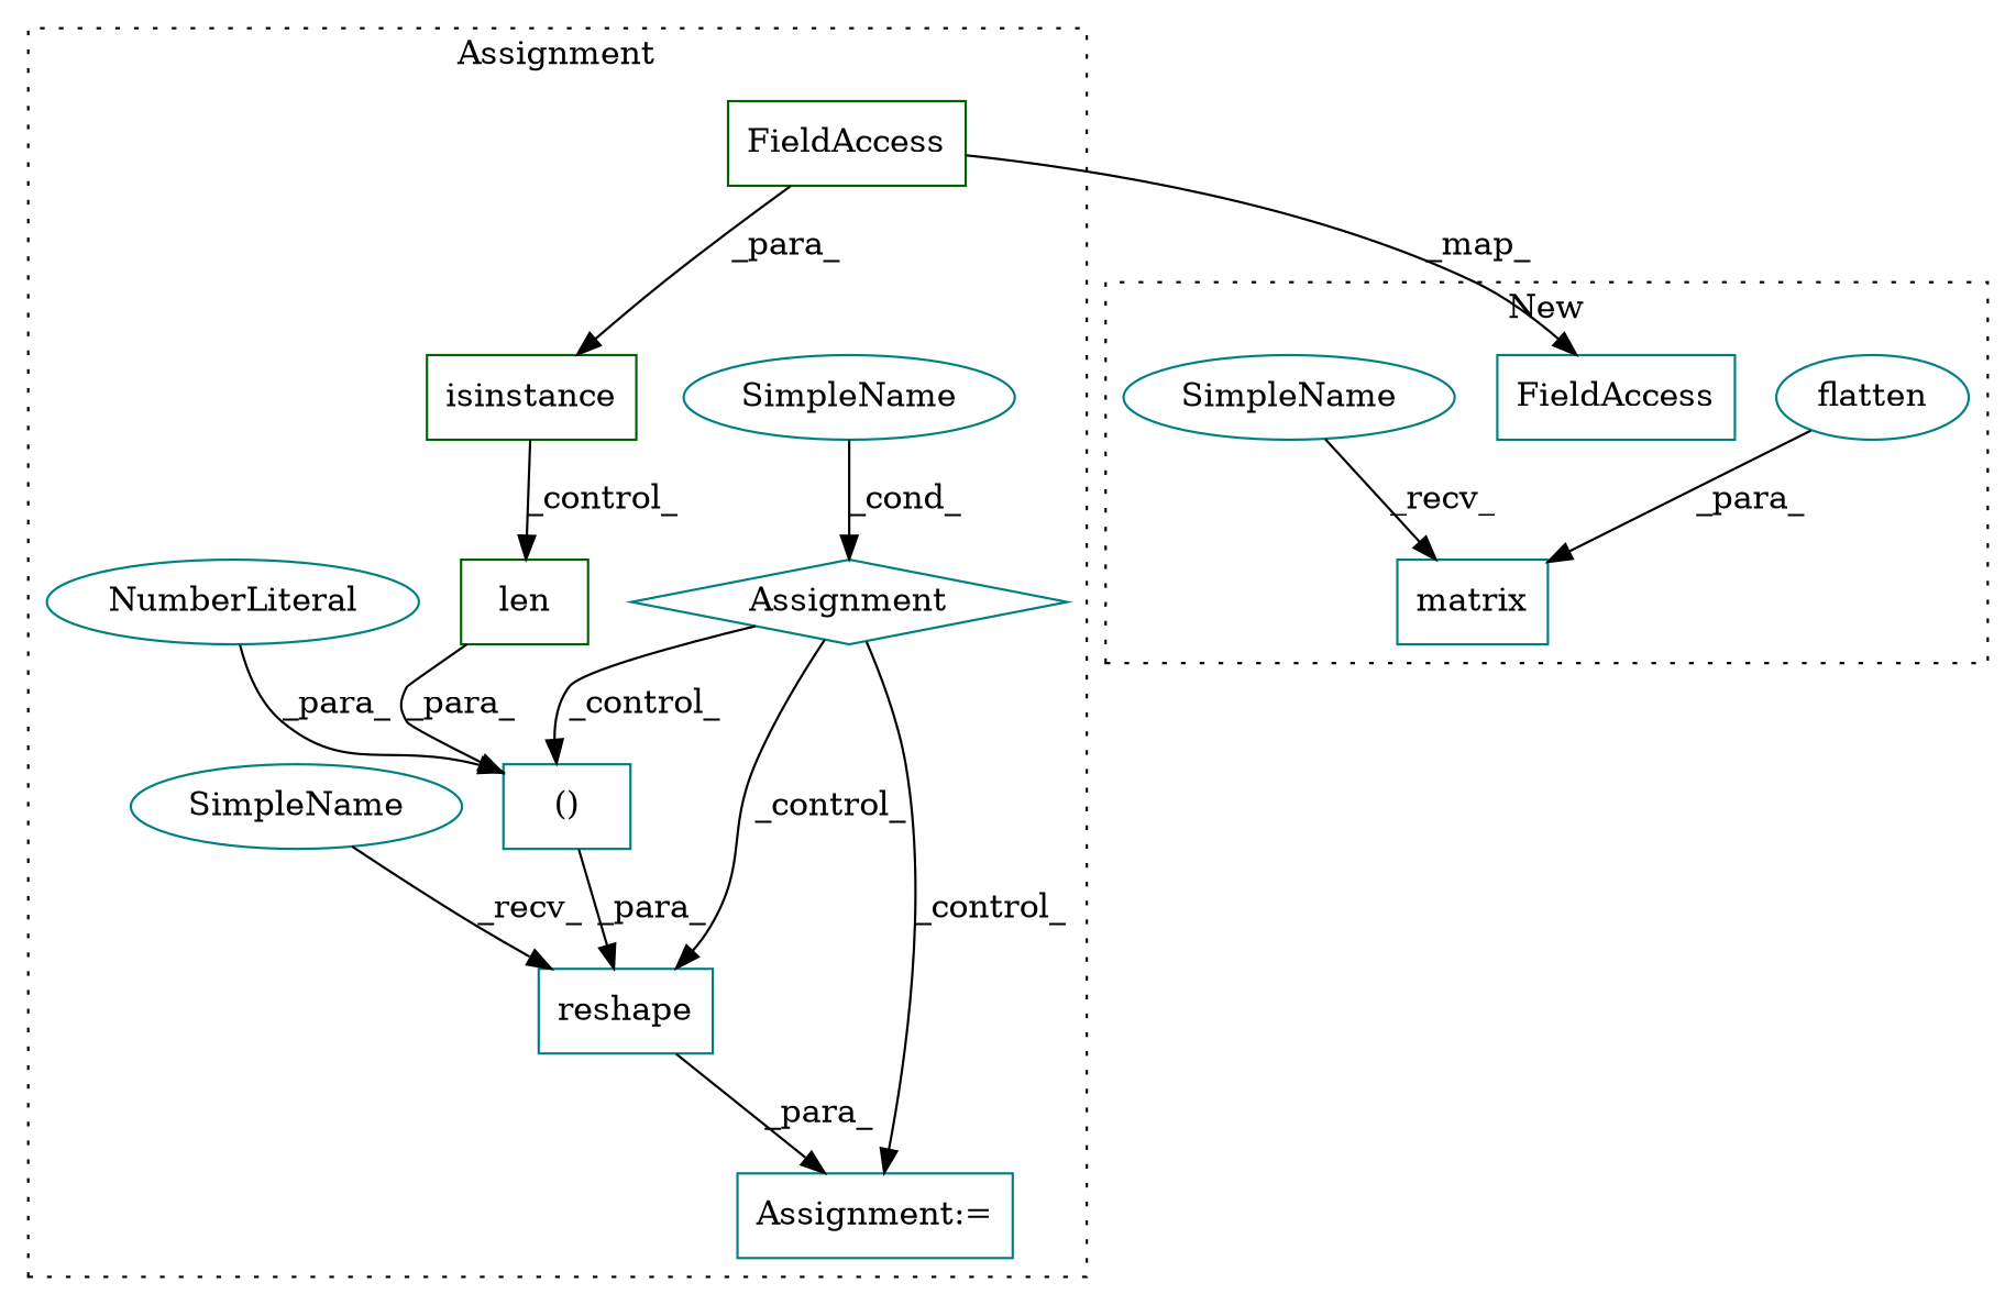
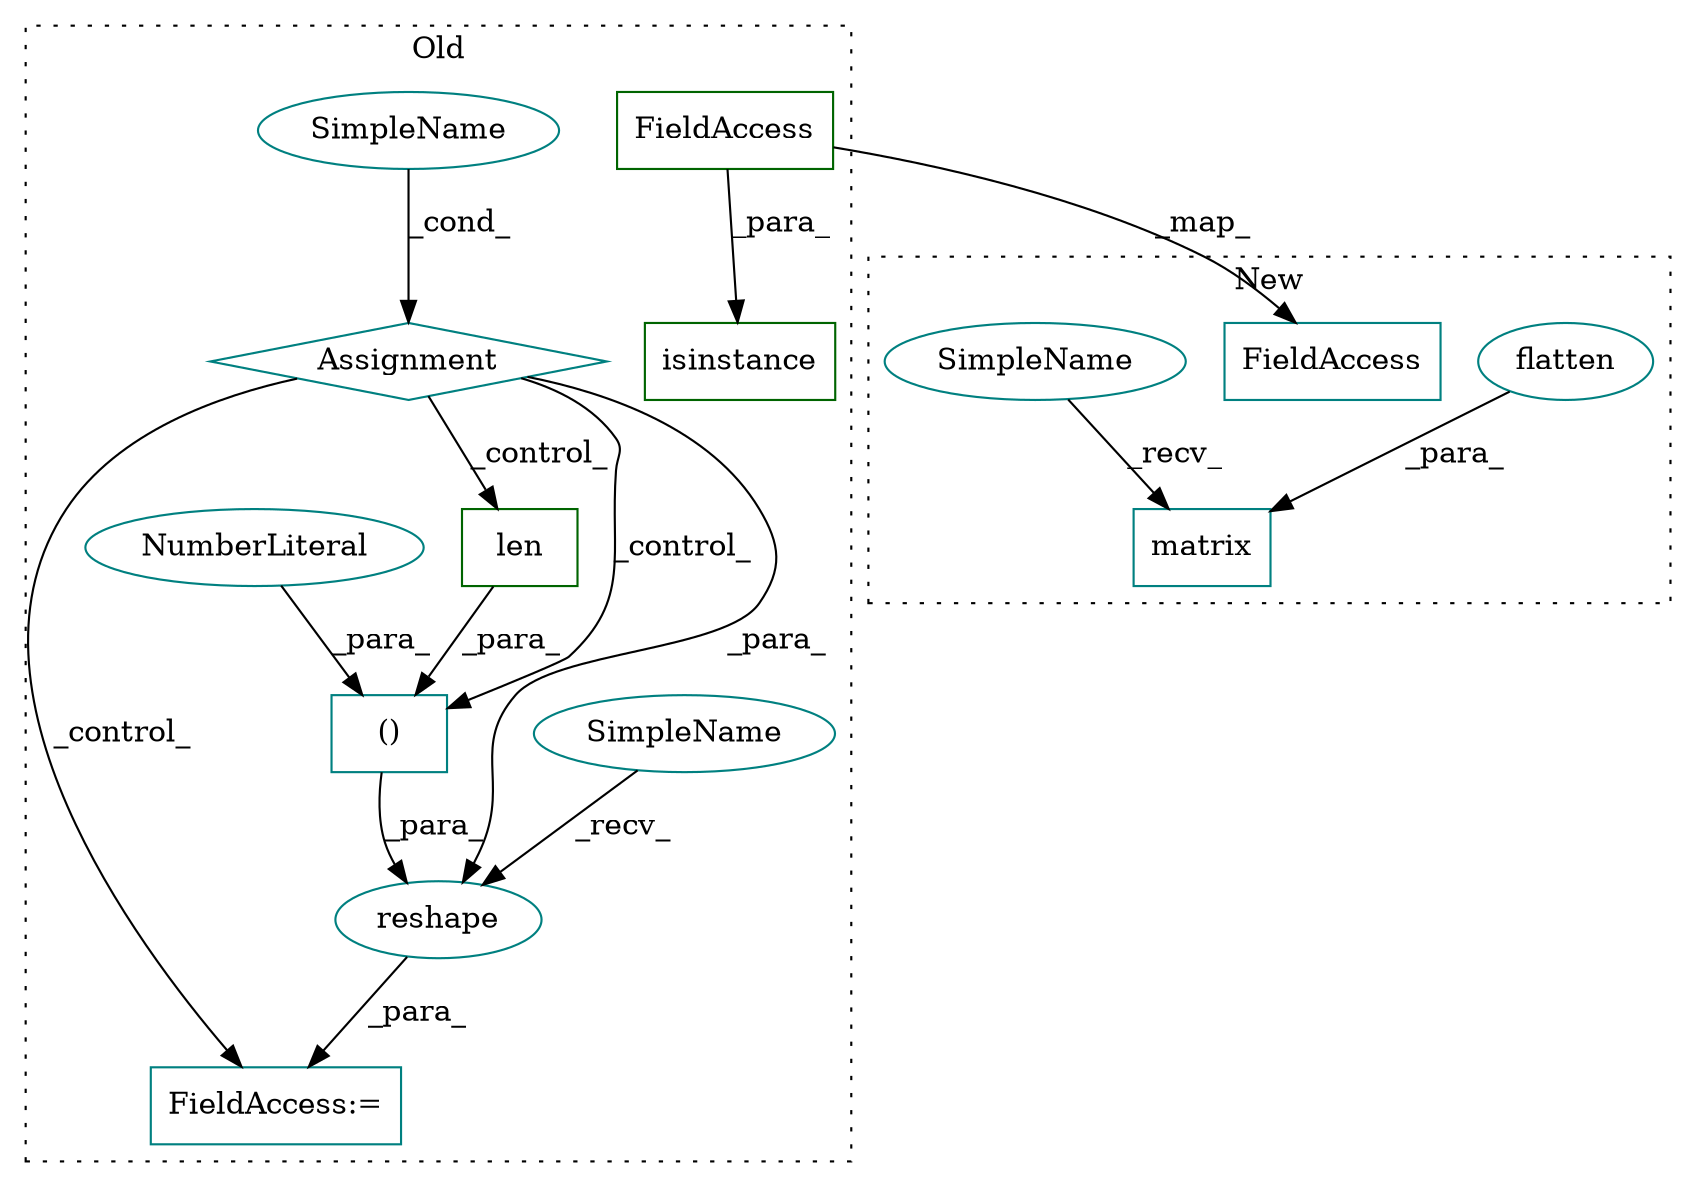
  digraph {
    node [a=32 color=teal l=1 s=2430 shape=box]
    n1 [color=darkgreen l="11,1" label=isinstance s="2165,2194"]
    n2 [a=25 l="4,2" label=Assignment s="2160,2195" shape=diamond]
-   n3 [a=7 label="Assignment:=" s=2400]
+   n3 [a=7 label="FieldAccess:=" s=2400]
    n4 [a=42 label=SimpleName shape=ellipse l="" s=""]
    n5 [a=22 color=darkgreen l=12 label=FieldAccess s=2182]
    n6 [a=106 l=20 label="()"]
    n7 [a=34 label=NumberLiteral shape=ellipse]
-   n8 [l="8,2" label=reshape s="2407,2450"]
+   n8 [l="8,2" label=reshape s="2407,2450" shape=ellipse]
    n9 [color=darkgreen l="4,1" label=len s="2340,2349"]
    n10 [a=42 l=5 label=SimpleName s=2401 shape=ellipse]
    n11 [l=9 label=flatten s=2118 shape=ellipse]
    n12 [l="7,1" label=matrix s="2147,2207"]
    n13 [a=22 l=12 label=FieldAccess s=1970]
    n14 [a=42 l=5 label=SimpleName s=2141 shape=ellipse]
    subgraph cluster_1 {
-     label=Assignment
+     label=Old
      style=dotted
      n1
      n2
      n3
      n4
      n5
      n6
      n7
      n8
      n9
      n10
    }
    subgraph cluster_2 {
      label=New
      style=dotted
      n11
      n12
      n13
      n14
    }
    n2 -> n3 [label=_control_]
    n2 -> n6 [label=_control_]
-   n2 -> n8 [label=_control_]
-   n1 -> n9 [label=_control_]
+   n2 -> n8 [label=_para_]
+   n2 -> n9 [label=_control_]
    n4 -> n2 [label=_cond_]
    n5 -> n1 [label=_para_]
    n5 -> n13 [label=_map_]
    n6 -> n8 [label=_para_]
    n7 -> n6 [label=_para_]
    n8 -> n3 [label=_para_]
    n9 -> n6 [label=_para_]
    n10 -> n8 [label=_recv_]
    n11 -> n12 [label=_para_]
    n14 -> n12 [label=_recv_]
  }
